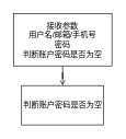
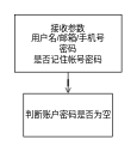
  <mxCell id="0" />
  <mxCell id="1" parent="0" />
  <mxCell id="2" value="" style="edgeStyle=orthogonalEdgeStyle;rounded=0;orthogonalLoop=1;jettySize=auto;html=1;endArrow=open;" edge="1" parent="1" source="3" target="4"><mxGeometry relative="1" as="geometry" /></mxCell>
- <mxCell id="3" value="接收参数&lt;br&gt;用户名/邮箱/手机号&lt;br&gt;密码&lt;br&gt;判断账户密码是否为空" style="rounded=0;whiteSpace=wrap;html=1;" vertex="1" parent="1"><mxGeometry x="20" y="20" width="150" height="80" as="geometry" /></mxCell>
+ <mxCell id="3" value="接收参数&lt;br&gt;用户名/邮箱/手机号&lt;br&gt;密码&lt;br&gt;是否记住帐号密码" style="rounded=0;whiteSpace=wrap;html=1;" vertex="1" parent="1"><mxGeometry x="20" y="20" width="150" height="80" as="geometry" /></mxCell>
  <mxCell id="4" value="判断账户密码是否为空" style="whiteSpace=wrap;html=1;rounded=0;" vertex="1" parent="1"><mxGeometry x="32.5" y="130" width="125" height="60" as="geometry" /></mxCell>
